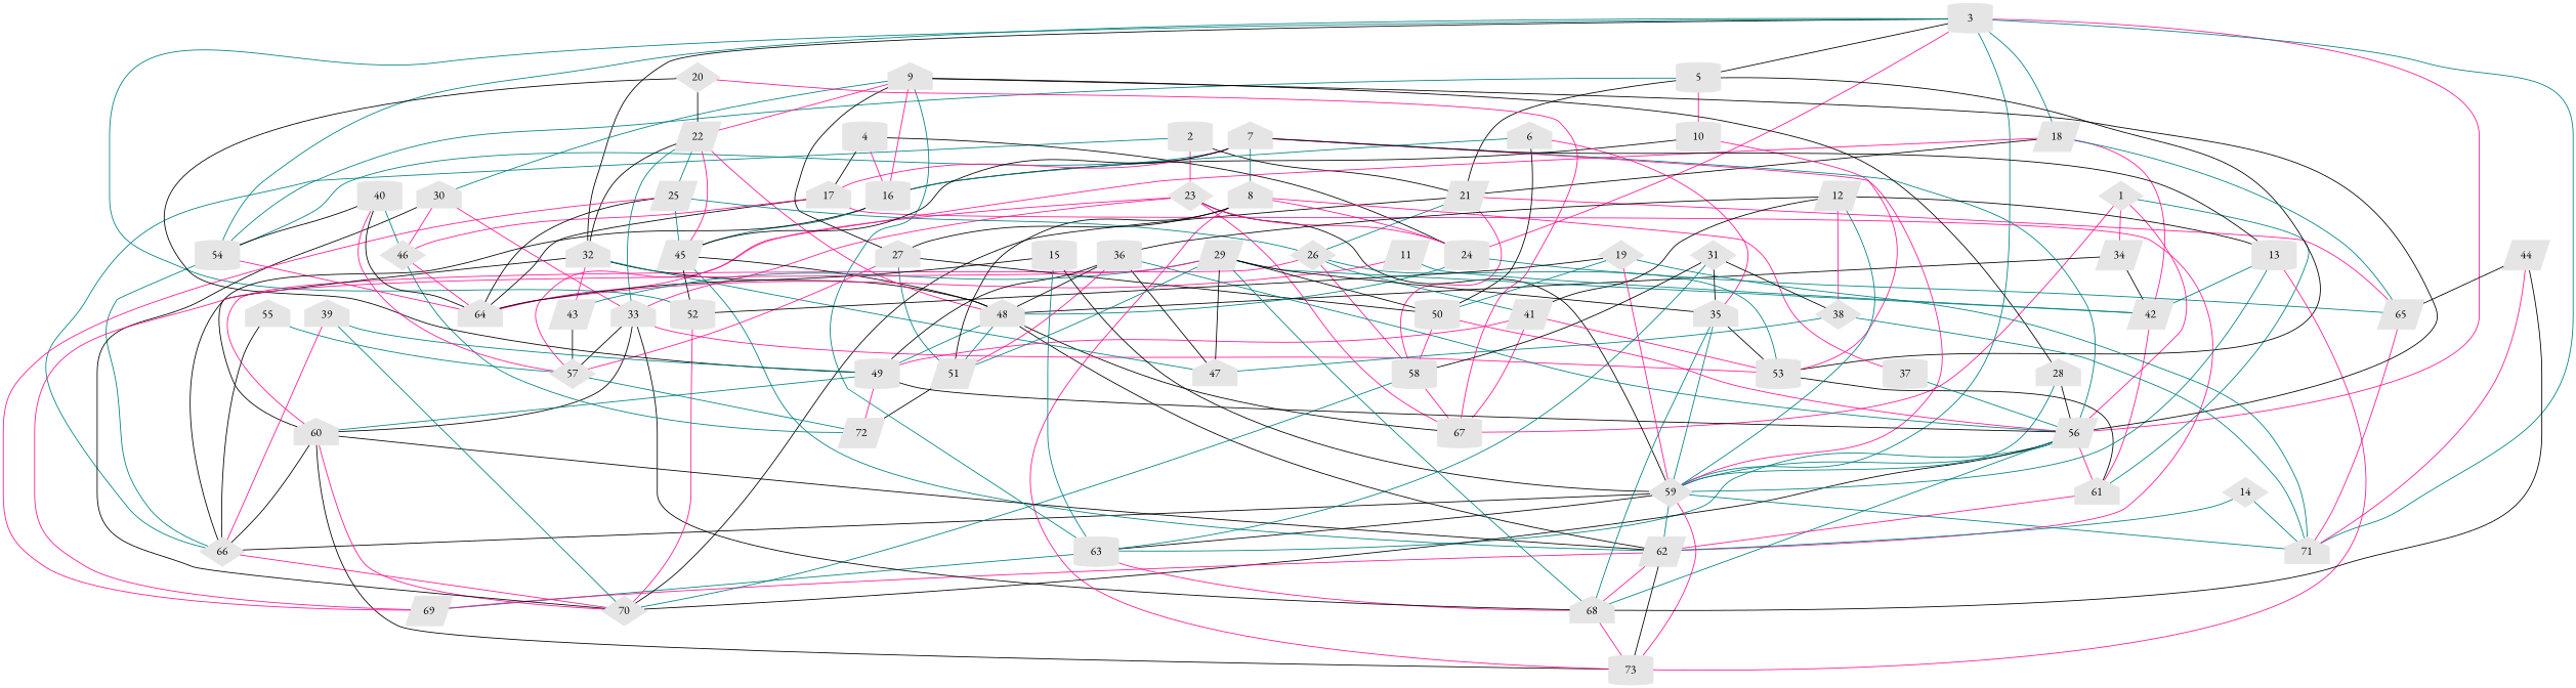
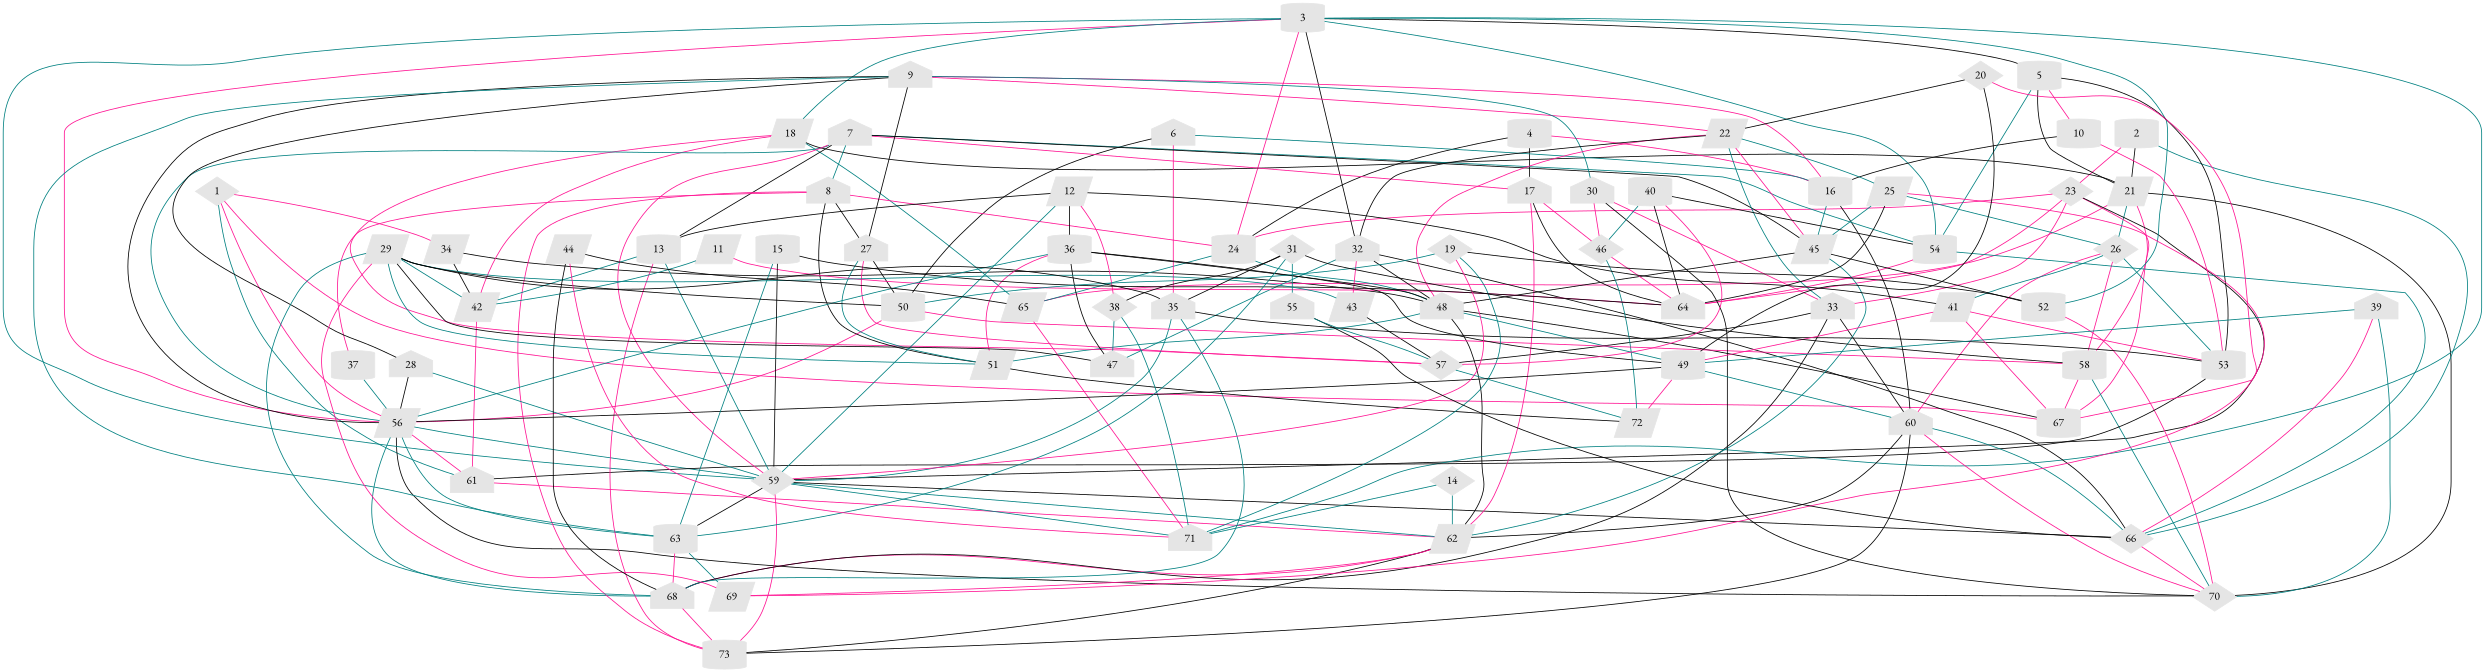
  graph {
    fontname="EB Garamond"
    node [color=gray90 fontname="EB Garamond" shape=cylinder style=filled]
    edge [color=black fontname="EB Garamond" weight=1.0]
    1 [shape=diamond]
    34 [shape=parallelogram]
    56 [shape=parallelogram]
    61 [shape=house]
    67
    42 [shape=parallelogram]
    48 [shape=house]
    59 [shape=diamond]
    63
    70 [shape=diamond]
    68 [shape=house]
    62 [shape=parallelogram]
    21 [shape=parallelogram]
    2
    23 [shape=diamond]
    66 [shape=diamond]
    65 [shape=parallelogram]
    26 [shape=diamond]
    58
    24
    64 [shape=house]
    33 [shape=house]
    3
    5
    18 [shape=parallelogram]
    32 [shape=house]
    52
    54
    71 [shape=house]
    10
    53
    57 [shape=diamond]
    43 [shape=parallelogram]
    47 [shape=house]
    73
    4
    16
    17 [shape=house]
    45 [shape=parallelogram]
    60 [shape=house]
    46 [shape=diamond]
    6 [shape=house]
    35 [shape=house]
    50
    7 [shape=house]
    8 [shape=house]
    13
    27 [shape=house]
    37
    51 [shape=parallelogram]
    72 [shape=parallelogram]
    9 [shape=house]
    22 [shape=parallelogram]
    28 [shape=house]
    30 [shape=house]
    25 [shape=parallelogram]
    69 [shape=parallelogram]
    11 [shape=parallelogram]
    12 [shape=parallelogram]
    36
    38 [shape=diamond]
    41 [shape=parallelogram]
    49
    14 [shape=diamond]
    15
    19 [shape=diamond]
    20 [shape=diamond]
    29 [shape=parallelogram]
    31 [shape=diamond]
    55 [shape=house]
    39 [shape=house]
    40
    44 [shape=parallelogram]
    1 -- 34 [color=deeppink]
    1 -- 56 [color=deeppink weight=2.0]
    1 -- 61 [color=teal]
    1 -- 67 [color=deeppink]
    34 -- 42
    34 -- 48
    56 -- 61 [color=deeppink weight=2.0]
    56 -- 59 [color=teal]
    56 -- 63 [color=teal]
    56 -- 70
    56 -- 68 [color=teal]
    61 -- 62 [color=deeppink]
    42 -- 61 [color=deeppink]
    48 -- 67
    48 -- 62
    48 -- 51 [color=teal]
    48 -- 49 [color=teal]
    59 -- 63
    59 -- 62 [color=teal]
    59 -- 66
    59 -- 71 [color=teal]
    59 -- 73 [color=deeppink]
    63 -- 68 [color=deeppink]
    63 -- 69 [color=teal]
    68 -- 73 [color=deeppink]
    62 -- 68 [color=deeppink]
    62 -- 73
    62 -- 69 [color=deeppink]
    21 -- 70
    21 -- 65 [color=deeppink]
    21 -- 26 [color=teal]
    21 -- 58 [color=deeppink]
    2 -- 21
    2 -- 23 [color=deeppink]
    2 -- 66 [color=teal]
    23 -- 67 [color=deeppink]
    23 -- 59
    23 -- 24 [color=deeppink]
    23 -- 64 [color=deeppink]
    23 -- 33 [color=deeppink]
    66 -- 70 [color=deeppink]
    65 -- 71 [color=deeppink]
    26 -- 58 [color=deeppink]
    26 -- 53 [color=teal]
    26 -- 60 [color=deeppink]
    26 -- 41 [color=teal]
    58 -- 67 [color=deeppink]
    58 -- 70 [color=teal]
    24 -- 48 [color=teal]
    24 -- 65 [color=teal]
    33 -- 68
-   33 -- 53 [color=deeppink]
    33 -- 57
    33 -- 60
    3 -- 56 [color=deeppink weight=2.0]
    3 -- 59 [color=teal]
    3 -- 24 [color=deeppink]
    3 -- 5
    3 -- 18 [color=teal]
    3 -- 32
    3 -- 52 [color=teal]
    3 -- 54 [color=teal]
    3 -- 71 [color=teal]
    5 -- 21
    5 -- 54 [color=teal]
    5 -- 10 [color=deeppink]
    5 -- 53
    18 -- 42 [color=deeppink]
    18 -- 21
    18 -- 65 [color=teal]
    18 -- 57 [color=deeppink]
    32 -- 48
    32 -- 66
    32 -- 43 [color=deeppink]
    32 -- 47 [color=teal]
    52 -- 70 [color=deeppink]
    54 -- 66 [color=teal]
    54 -- 64 [color=deeppink]
    10 -- 53 [color=deeppink]
    10 -- 16
    53 -- 61
    57 -- 72 [color=teal]
    43 -- 57
    4 -- 24
    4 -- 16 [color=deeppink]
    4 -- 17
    16 -- 45 [color=teal]
    16 -- 60 [weight=2.0]
    17 -- 62 [color=deeppink]
    17 -- 64
    17 -- 46 [color=deeppink]
    45 -- 48
    45 -- 62 [color=teal weight=2.0]
    45 -- 52
    60 -- 70 [color=deeppink]
    60 -- 62
-   60 -- 66
+   60 -- 66 [color=teal]
    60 -- 73
    46 -- 64 [color=deeppink]
    46 -- 72 [color=teal]
    6 -- 16 [color=teal]
    6 -- 35 [color=deeppink]
    6 -- 50
    35 -- 59 [color=teal]
    35 -- 68 [color=teal]
    35 -- 53
    50 -- 56 [color=deeppink]
    50 -- 58 [color=deeppink]
    7 -- 56 [color=teal]
    7 -- 59 [color=deeppink]
    7 -- 54 [color=teal]
    7 -- 17 [color=deeppink]
    7 -- 45
    7 -- 8 [color=teal]
    7 -- 13
    8 -- 24 [color=deeppink]
    8 -- 73 [color=deeppink]
    8 -- 27
    8 -- 37 [color=deeppink]
    8 -- 51
    13 -- 42 [color=teal]
    13 -- 59 [color=teal]
    13 -- 73 [color=deeppink]
    27 -- 57 [color=deeppink]
    27 -- 50
    27 -- 51 [color=teal]
    37 -- 56 [color=teal]
    51 -- 72
    9 -- 56
    9 -- 63 [color=teal]
    9 -- 16 [color=deeppink]
    9 -- 27
    9 -- 22 [color=deeppink]
    9 -- 28
    9 -- 30 [color=teal]
    22 -- 48 [color=deeppink]
    22 -- 33 [color=teal]
    22 -- 32
    22 -- 45 [color=deeppink]
    22 -- 25 [color=teal]
    28 -- 56
    28 -- 59 [color=teal]
    30 -- 70
    30 -- 33 [color=deeppink]
    30 -- 46 [color=deeppink]
    25 -- 26 [color=teal]
    25 -- 64 [weight=2.0]
    25 -- 45 [color=teal]
    25 -- 69 [color=deeppink]
    11 -- 42 [color=teal]
    11 -- 64 [color=deeppink]
    12 -- 59 [color=teal]
    12 -- 13
    12 -- 36
    12 -- 38 [color=deeppink]
    12 -- 41
    36 -- 56 [color=teal]
    36 -- 48
    36 -- 47
    36 -- 51 [color=deeppink]
    36 -- 49
    38 -- 71 [color=teal weight=2.0]
    38 -- 47 [color=teal]
    41 -- 67 [color=deeppink]
    41 -- 53 [color=deeppink]
    41 -- 49 [color=deeppink]
    49 -- 56
    49 -- 60 [color=teal]
    49 -- 72 [color=deeppink]
    14 -- 62 [color=teal]
    14 -- 71 [color=teal]
    15 -- 59 [weight=2.0]
    15 -- 63 [color=teal]
    15 -- 64
    19 -- 59 [color=deeppink]
    19 -- 52
    19 -- 71 [color=teal]
    19 -- 50 [color=teal weight=2.0]
    20 -- 67 [color=deeppink]
    20 -- 22
    20 -- 49
    29 -- 42 [color=teal]
    29 -- 68 [color=teal]
    29 -- 43 [color=teal]
    29 -- 47
    29 -- 35
    29 -- 50
    29 -- 51 [color=teal]
    29 -- 69 [color=deeppink]
    31 -- 63 [color=teal]
    31 -- 58
    31 -- 35
    31 -- 38
+   31 -- 55 [color=teal]
    55 -- 66
    55 -- 57 [color=teal]
    39 -- 70 [color=teal]
    39 -- 66 [color=deeppink]
    39 -- 49 [color=teal]
    40 -- 64
    40 -- 54
    40 -- 57 [color=deeppink]
    40 -- 46 [color=teal]
    44 -- 68
    44 -- 65
    44 -- 71 [color=deeppink]
  }
